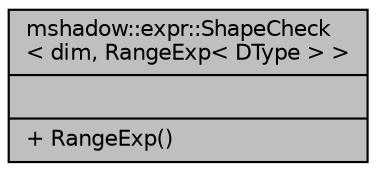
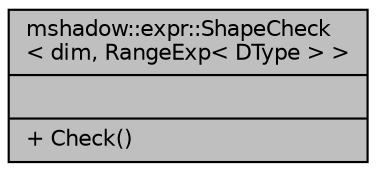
  digraph {
-   n1 [color=black fillcolor=grey75 fontcolor=black fontname=Helvetica fontsize=10 height=0.2 label="{mshadow::expr::ShapeCheck\l\< dim, RangeExp\< DType \> \>\n||+ RangeExp()\l}" shape=record style=filled width=0.4]
+   n1 [color=black fillcolor=grey75 fontcolor=black fontname=Helvetica fontsize=10 height=0.2 label="{mshadow::expr::ShapeCheck\l\< dim, RangeExp\< DType \> \>\n||+ Check()\l}" shape=record style=filled width=0.4]
  }
